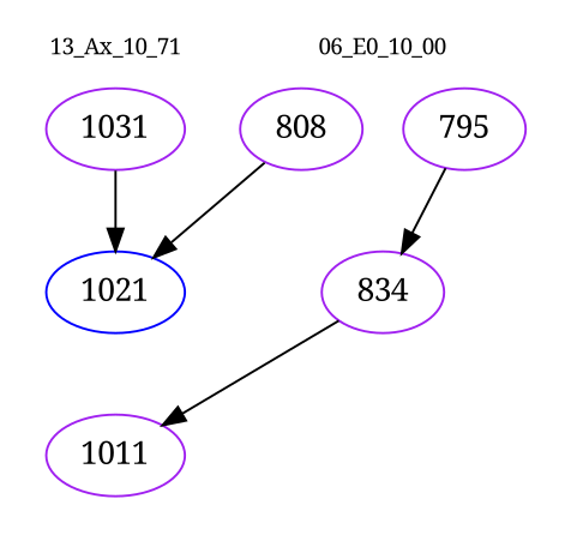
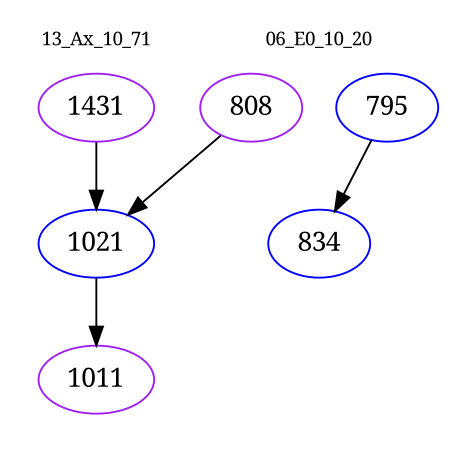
  digraph {
    fontname="Noto Serif"
    node [color=purple fontname="Noto Serif"]
    edge [color=black fontname="Noto Serif"]
-   n1 [label=1031]
+   n1 [label=1431]
    n2 [color=blue label=1021]
    n3 [label=1011]
    n4 [label=808]
-   n5 [label=795]
-   n6 [label=834]
+   n5 [color=blue label=795]
+   n6 [color=blue label=834]
    subgraph cluster_1 {
      color=white
      fontsize=10
      label="13_Ax_10_71"
      n1
      n2
      n3
    }
    subgraph cluster_2 {
      color=white
      fontsize=10
-     label="06_E0_10_00"
+     label="06_E0_10_20"
      n4
      n5
      n6
    }
    n1 -> n2
-   n6 -> n3
+   n2 -> n3
    n4 -> n2
    n5 -> n6
  }
